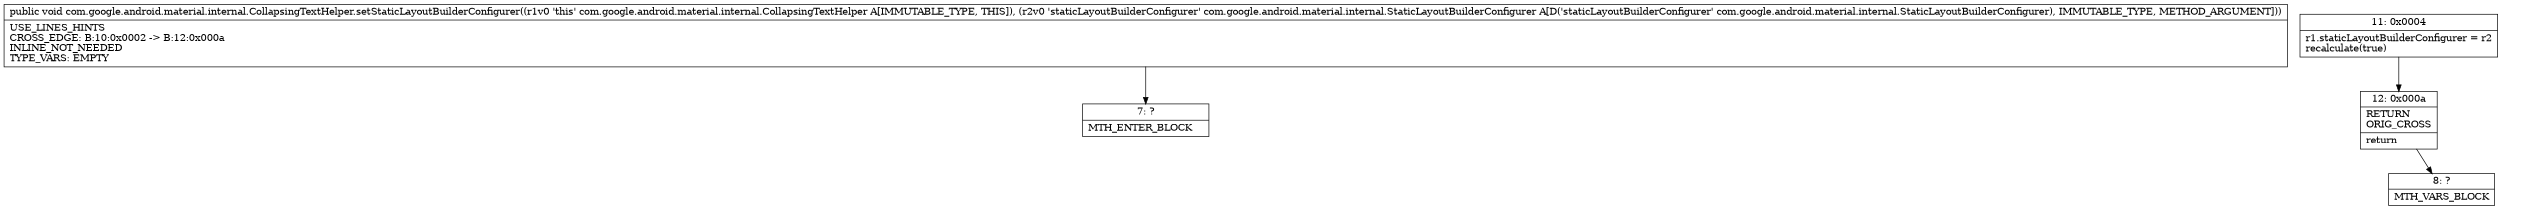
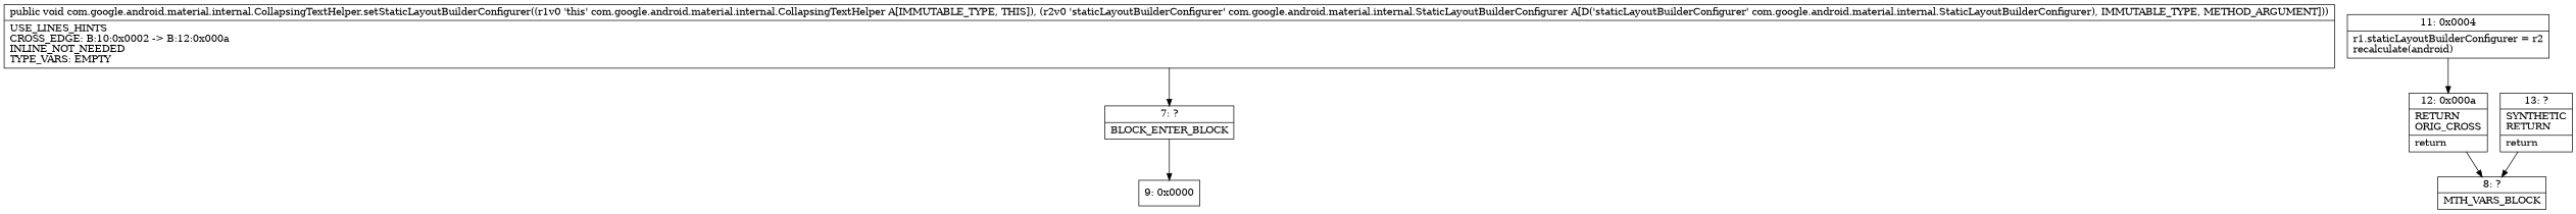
  digraph {
    node [shape=record]
-   n1 [label="{7\:\ ?|MTH_ENTER_BLOCK\l}"]
-   n3 [label="{11\:\ 0x0004|r1.staticLayoutBuilderConfigurer = r2\lrecalculate(true)\l}"]
+   n1 [label="{7\:\ ?|BLOCK_ENTER_BLOCK\l}"]
+   n2 [label="{9\:\ 0x0000}"]
+   n3 [label="{11\:\ 0x0004|r1.staticLayoutBuilderConfigurer = r2\lrecalculate(android)\l}"]
    n4 [label="{12\:\ 0x000a|RETURN\lORIG_CROSS\l|return\l}"]
+   n5 [label="{13\:\ ?|SYNTHETIC\lRETURN\l|return\l}"]
    n6 [label="{8\:\ ?|MTH_VARS_BLOCK\l}"]
    n7 [label="{public void com.google.android.material.internal.CollapsingTextHelper.setStaticLayoutBuilderConfigurer((r1v0 'this' com.google.android.material.internal.CollapsingTextHelper A[IMMUTABLE_TYPE, THIS]), (r2v0 'staticLayoutBuilderConfigurer' com.google.android.material.internal.StaticLayoutBuilderConfigurer A[D('staticLayoutBuilderConfigurer' com.google.android.material.internal.StaticLayoutBuilderConfigurer), IMMUTABLE_TYPE, METHOD_ARGUMENT]))  | USE_LINES_HINTS\lCROSS_EDGE: B:10:0x0002 \-\> B:12:0x000a\lINLINE_NOT_NEEDED\lTYPE_VARS: EMPTY\l}"]
+   n1 -> n2
    n3 -> n4
    n4 -> n6
+   n5 -> n6
    n7 -> n1
  }
